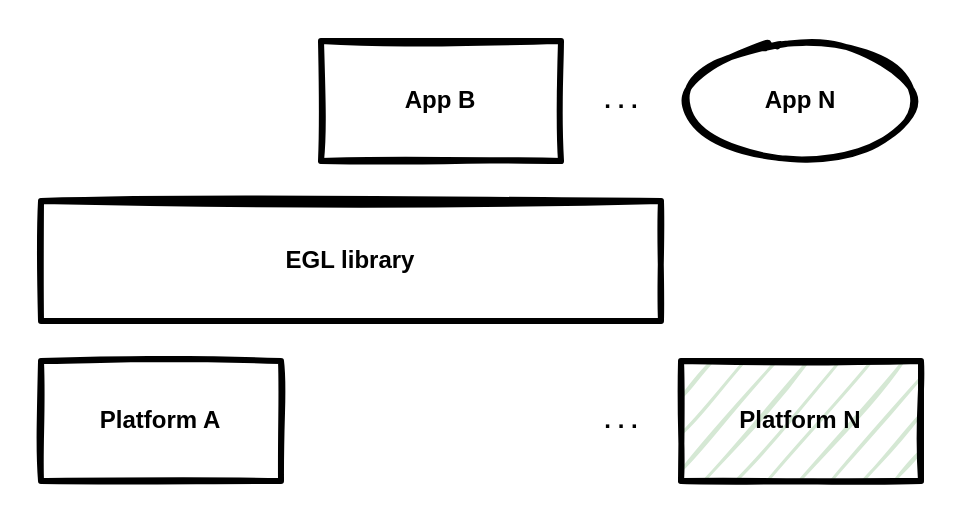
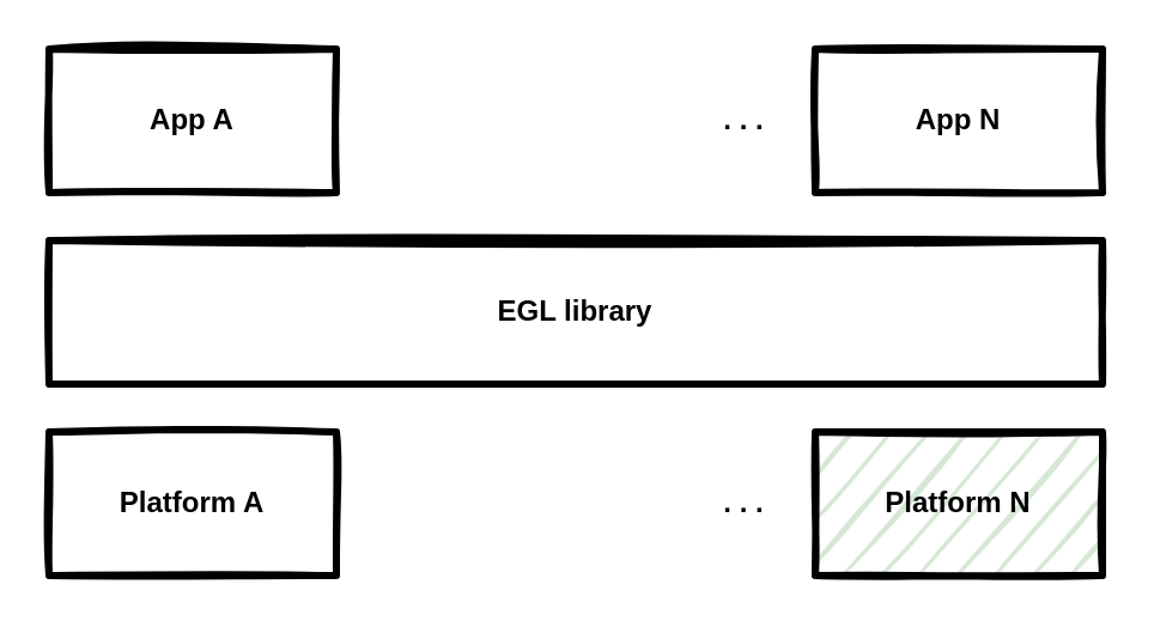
  <mxCell id="0" />
  <mxCell id="1" parent="0" />
- <mxCell id="3" value="App B" style="rounded=0;whiteSpace=wrap;html=1;strokeWidth=3;fontStyle=1;sketch=1;" vertex="1" parent="1"><mxGeometry x="160" y="20" width="120" height="60" as="geometry" /></mxCell>
- <mxCell id="4" value="EGL library" style="rounded=0;whiteSpace=wrap;html=1;strokeWidth=3;fontStyle=1;sketch=1;" vertex="1" parent="1"><mxGeometry x="20" y="100" width="310" height="60" as="geometry" /></mxCell>
- <mxCell id="5" value="App N" style="ellipse;whiteSpace=wrap;html=1;strokeWidth=3;fontStyle=1;sketch=1;" vertex="1" parent="1"><mxGeometry x="340" y="20" width="120" height="60" as="geometry" /></mxCell>
+ <mxCell id="2" value="App A" style="rounded=0;whiteSpace=wrap;html=1;strokeWidth=3;fontStyle=1;sketch=1;" vertex="1" parent="1"><mxGeometry x="20" y="20" width="120" height="60" as="geometry" /></mxCell>
+ <mxCell id="4" value="EGL library" style="rounded=0;whiteSpace=wrap;html=1;strokeWidth=3;fontStyle=1;sketch=1;" vertex="1" parent="1"><mxGeometry x="20" y="100" width="440" height="60" as="geometry" /></mxCell>
+ <mxCell id="5" value="App N" style="rounded=0;whiteSpace=wrap;html=1;strokeWidth=3;fontStyle=1;sketch=1;" vertex="1" parent="1"><mxGeometry x="340" y="20" width="120" height="60" as="geometry" /></mxCell>
  <mxCell id="6" value=". . ." style="text;html=1;align=center;verticalAlign=middle;resizable=0;points=[];autosize=1;strokeColor=none;fillColor=none;strokeWidth=3;fontStyle=1;sketch=1;" vertex="1" parent="1"><mxGeometry x="290" y="35" width="40" height="30" as="geometry" /></mxCell>
  <mxCell id="7" value="Platform A" style="rounded=0;whiteSpace=wrap;html=1;strokeWidth=3;fontStyle=1;sketch=1;" vertex="1" parent="1"><mxGeometry x="20" y="180" width="120" height="60" as="geometry" /></mxCell>
  <mxCell id="8" value="Platform N" style="rounded=0;whiteSpace=wrap;html=1;strokeWidth=3;fontStyle=1;sketch=1;fillColor=#d5e8d4;" vertex="1" parent="1"><mxGeometry x="340" y="180" width="120" height="60" as="geometry" /></mxCell>
  <mxCell id="9" value=". . ." style="text;html=1;align=center;verticalAlign=middle;resizable=0;points=[];autosize=1;strokeColor=none;fillColor=none;strokeWidth=3;fontStyle=1;sketch=1;" vertex="1" parent="1"><mxGeometry x="290" y="195" width="40" height="30" as="geometry" /></mxCell>
